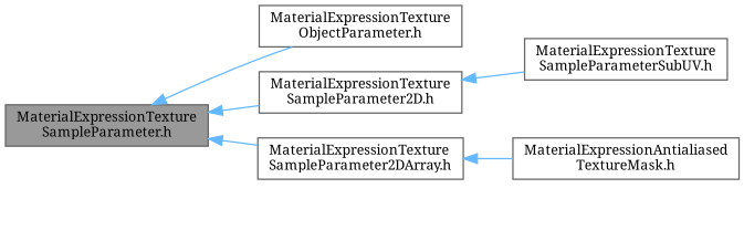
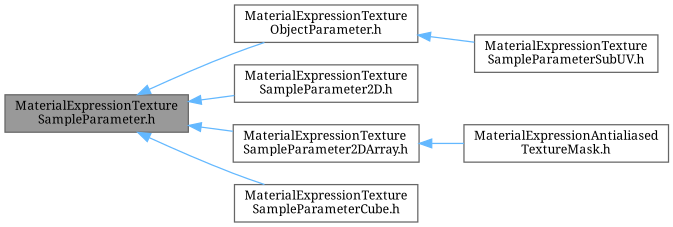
  digraph {
    fontname="Noto Serif"
    rankdir=LR
    node [color=grey40 fillcolor=white fontname="Noto Serif" fontsize=10 shape=box style=filled]
    edge [color=steelblue1 dir=back fontname="Noto Serif" fontsize=10 labelfontname=Helvetica labelfontsize=10 style=solid]
    n1 [color=gray40 fillcolor=grey60 fontcolor=black height=0.2 label="MaterialExpressionTexture\lSampleParameter.h" width=0.4]
    n2 [height=0.2 label="MaterialExpressionTexture\lObjectParameter.h" width=0.4]
    n3 [height=0.2 label="MaterialExpressionTexture\lSampleParameter2D.h" width=0.4]
    n4 [height=0.2 label="MaterialExpressionTexture\lSampleParameter2DArray.h" width=0.4]
+   n5 [height=0.2 label="MaterialExpressionTexture\lSampleParameterCube.h" width=0.4]
    n6 [height=0.2 label="MaterialExpressionTexture\lSampleParameterSubUV.h" width=0.4]
    n7 [height=0.2 label="MaterialExpressionAntialiased\lTextureMask.h" width=0.4]
    n1 -> n2
    n1 -> n3
    n1 -> n4
-   n3 -> n6
+   n1 -> n5
+   n2 -> n6
    n4 -> n7
  }
